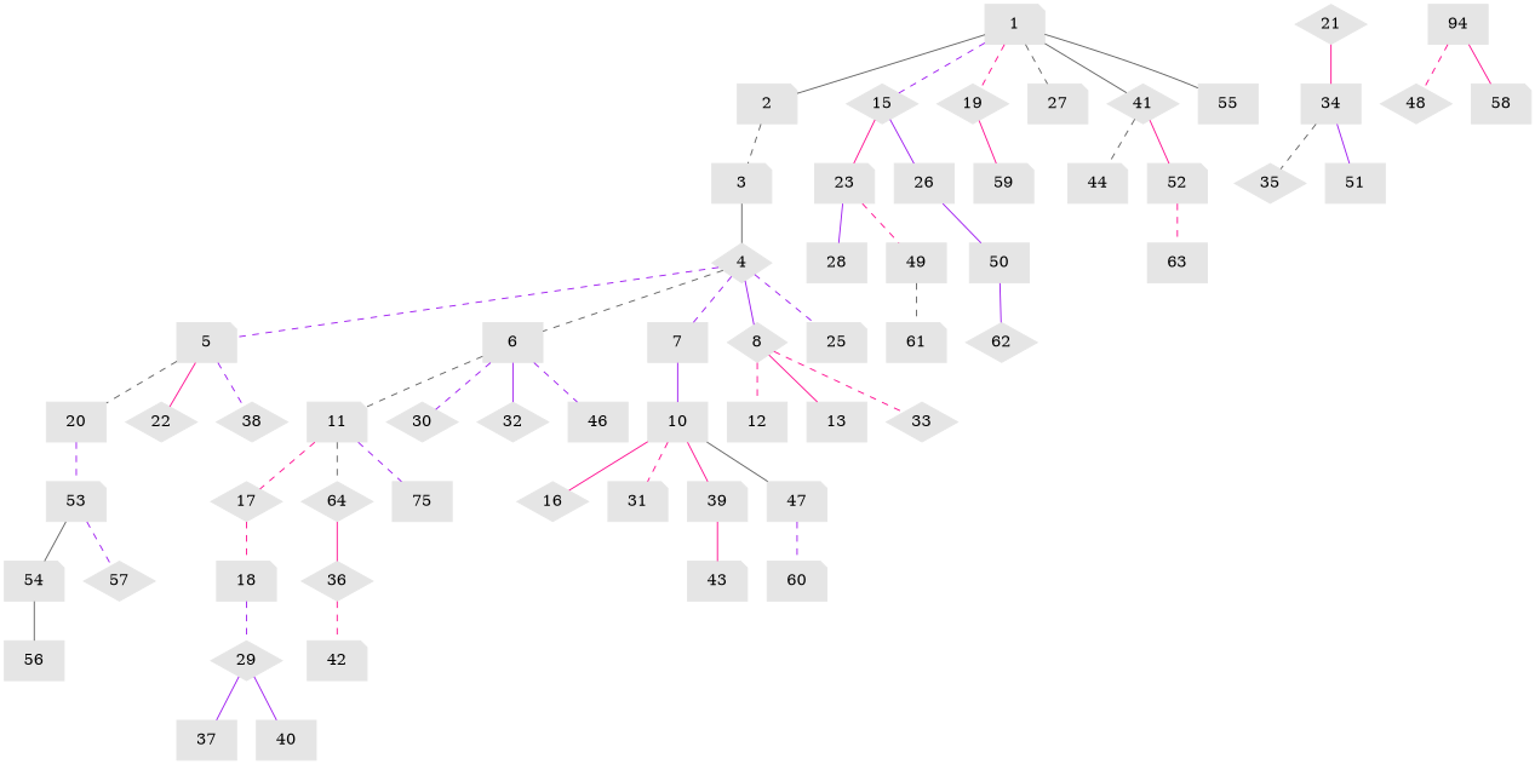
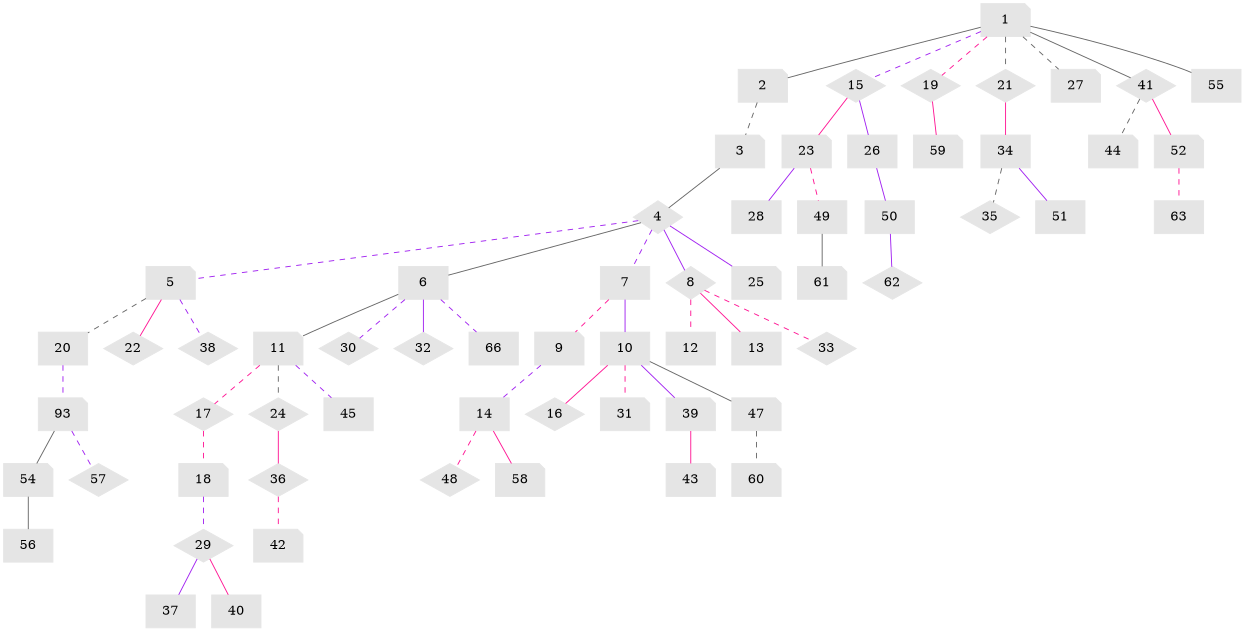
  graph {
    node [color=gray90 shape=note style=filled]
    edge [color=purple style=dashed]
    1
    2
    15 [shape=diamond]
    19 [shape=diamond]
    21 [shape=diamond]
    27
    41 [shape=diamond]
    55 [shape=box]
    3
    23
    26 [shape=box]
    59
    34 [shape=box]
    44
    52
    4 [shape=diamond]
    5
    6 [shape=box]
    7 [shape=box]
    8 [shape=diamond]
    25
    20 [shape=box]
    22 [shape=diamond]
    38 [shape=diamond]
    11
    30 [shape=diamond]
    32 [shape=diamond]
-   46 [shape=box]
+   46 [shape=box label=66]
+   9
    10 [shape=box]
    12 [shape=box]
    13 [shape=box]
    33 [shape=diamond]
-   53
+   53 [label=93]
    17 [shape=diamond]
-   24 [shape=diamond label=64]
-   45 [shape=box label=75]
-   14 [shape=box label=94]
+   24 [shape=diamond]
+   45 [shape=box]
+   14 [shape=box]
    16 [shape=diamond]
    31
    39
    47
    48 [shape=diamond]
    58
    43
    60
    18
    36 [shape=diamond]
    28 [shape=box]
    49 [shape=box]
    50 [shape=box]
    29 [shape=diamond]
    37 [shape=box]
    40 [shape=box]
    54
    57 [shape=diamond]
    35 [shape=diamond]
    51 [shape=box]
    61
    42
    62 [shape=diamond]
    63 [shape=box]
    56 [shape=box]
    1 -- 2 [color=gray40 style=solid]
    1 -- 15
    1 -- 19 [color=deeppink]
+   1 -- 21 [color=gray40]
    1 -- 27 [color=gray40]
    1 -- 41 [color=gray40 style=solid]
    1 -- 55 [color=gray40 style=solid]
    2 -- 3 [color=gray40]
    15 -- 23 [color=deeppink style=solid]
    15 -- 26 [style=solid]
    19 -- 59 [color=deeppink style=solid]
    21 -- 34 [color=deeppink style=solid]
    41 -- 44 [color=gray40]
    41 -- 52 [color=deeppink style=solid]
    3 -- 4 [color=gray40 style=solid]
    23 -- 28 [style=solid]
    23 -- 49 [color=deeppink]
    26 -- 50 [style=solid]
    34 -- 35 [color=gray40]
    34 -- 51 [style=solid]
    52 -- 63 [color=deeppink]
    4 -- 5
-   4 -- 6 [color=gray40]
+   4 -- 6 [color=gray40 style=solid]
    4 -- 7
    4 -- 8 [style=solid]
-   4 -- 25
+   4 -- 25 [style=solid]
    5 -- 20 [color=gray40]
    5 -- 22 [color=deeppink style=solid]
    5 -- 38
-   6 -- 11 [color=gray40]
+   6 -- 11 [color=gray40 style=solid]
    6 -- 30
    6 -- 32 [style=solid]
    6 -- 46
+   7 -- 9 [color=deeppink]
    7 -- 10 [style=solid]
    8 -- 12 [color=deeppink]
    8 -- 13 [color=deeppink style=solid]
    8 -- 33 [color=deeppink]
    20 -- 53
    11 -- 17 [color=deeppink]
    11 -- 24 [color=gray40]
    11 -- 45
+   9 -- 14
    10 -- 16 [color=deeppink style=solid]
    10 -- 31 [color=deeppink]
-   10 -- 39 [color=deeppink style=solid]
+   10 -- 39 [style=solid]
    10 -- 47 [color=gray40 style=solid]
    53 -- 54 [color=gray40 style=solid]
    53 -- 57
    17 -- 18 [color=deeppink]
    24 -- 36 [color=deeppink style=solid]
    14 -- 48 [color=deeppink]
    14 -- 58 [color=deeppink style=solid]
    39 -- 43 [color=deeppink style=solid]
-   47 -- 60
+   47 -- 60 [color=gray40]
    18 -- 29
    36 -- 42 [color=deeppink]
-   49 -- 61 [color=gray40]
+   49 -- 61 [color=gray40 style=solid]
    50 -- 62 [style=solid]
    29 -- 37 [style=solid]
-   29 -- 40 [style=solid]
+   29 -- 40 [color=deeppink style=solid]
    54 -- 56 [color=gray40 style=solid]
  }
